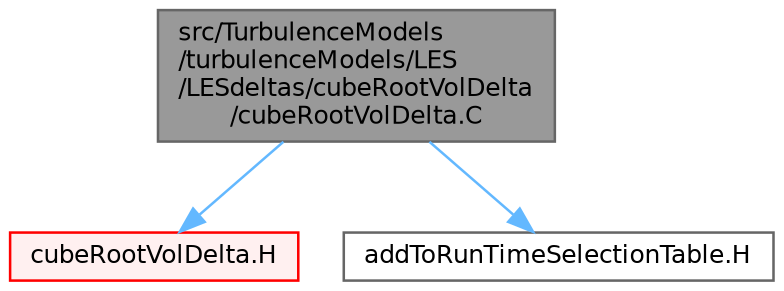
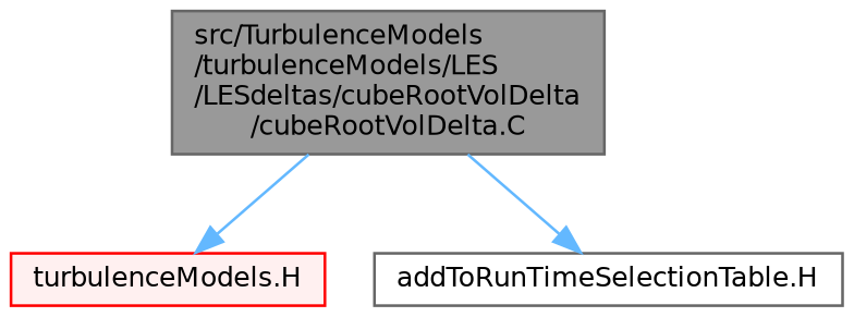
  digraph {
    node [fontname=Helvetica fontsize=10 shape=box style=filled]
    edge [color=steelblue1 fontname=Helvetica fontsize=10 labelfontname=Helvetica labelfontsize=10 style=solid]
    n1 [color=gray40 fillcolor=grey60 fontcolor=black height=0.2 label="src/TurbulenceModels\l/turbulenceModels/LES\l/LESdeltas/cubeRootVolDelta\l/cubeRootVolDelta.C" width=0.4]
-   n2 [color=red fillcolor="#FFF0F0" height=0.2 label="cubeRootVolDelta.H" width=0.4]
+   n2 [color=red fillcolor="#FFF0F0" height=0.2 label="turbulenceModels.H" width=0.4]
    n3 [color=grey40 fillcolor=white height=0.2 label="addToRunTimeSelectionTable.H" width=0.4]
    n1 -> n2
    n1 -> n3
  }
